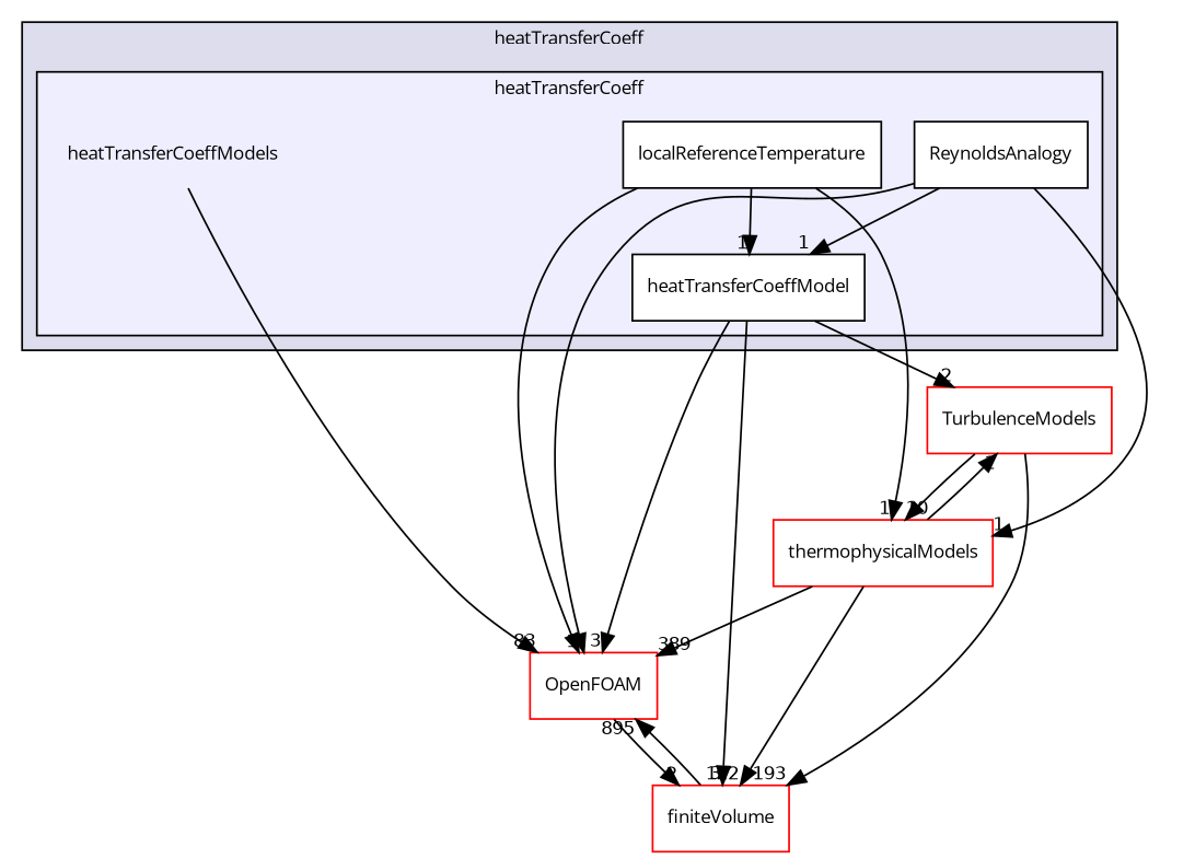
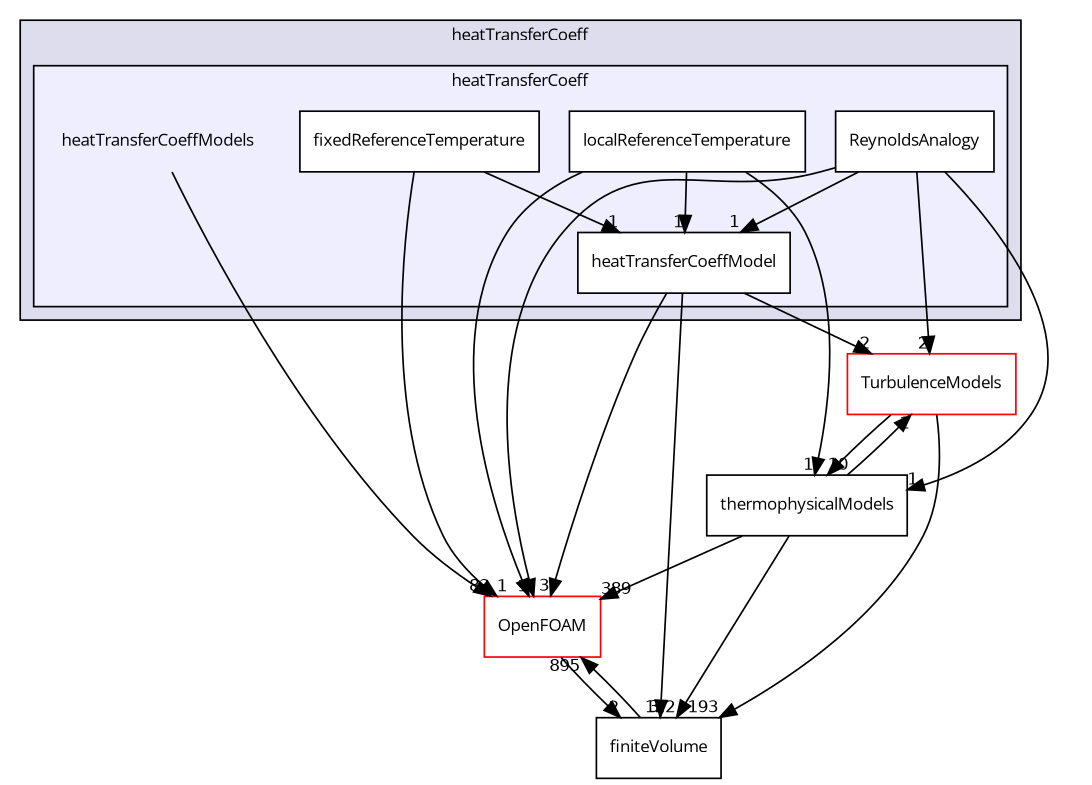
  digraph {
    compound=true
    fontname="Open Sans"
    node [fontname="Open Sans" fontsize=10 shape=box color=black]
    edge [fontname="Open Sans" headlabel=1 labeldistance=1.5 labelfontname=Helvetica labelfontsize=10]
    n1 [label=heatTransferCoeffModels shape=plaintext color=""]
+   n2 [fillcolor=white label=fixedReferenceTemperature style=filled]
    n3 [fillcolor=white label=heatTransferCoeffModel style=filled]
    n4 [fillcolor=white label=localReferenceTemperature style=filled]
    n5 [fillcolor=white label=ReynoldsAnalogy style=filled]
    n6 [color=red label=OpenFOAM]
-   n7 [color=red label=finiteVolume]
+   n7 [label=finiteVolume]
    n8 [color=red label=TurbulenceModels]
-   n9 [color=red label=thermophysicalModels]
+   n9 [label=thermophysicalModels]
    subgraph cluster_1 {
      bgcolor="#ddddee"
      fontsize=10
      label=heatTransferCoeff
      pencolor=black
      subgraph cluster_2 {
        bgcolor="#eeeeff"
        fontsize=10
        label=heatTransferCoeff
        pencolor=black
        n1
+       n2
        n3
        n4
        n5
      }
    }
    n1 -> n6 [headlabel=83]
+   n2 -> n3
+   n2 -> n6
    n3 -> n6 [headlabel=3]
    n3 -> n7 [headlabel=3]
    n3 -> n8 [headlabel=2]
    n4 -> n3
    n4 -> n6
    n4 -> n9
    n5 -> n3
    n5 -> n6
+   n5 -> n8 [headlabel=2]
    n5 -> n9
    n6 -> n7 [headlabel=2]
    n7 -> n6 [headlabel=895]
    n8 -> n7 [headlabel=193]
    n8 -> n9 [headlabel=10]
    n9 -> n6 [headlabel=389]
    n9 -> n7 [headlabel=122]
    n9 -> n8
  }
